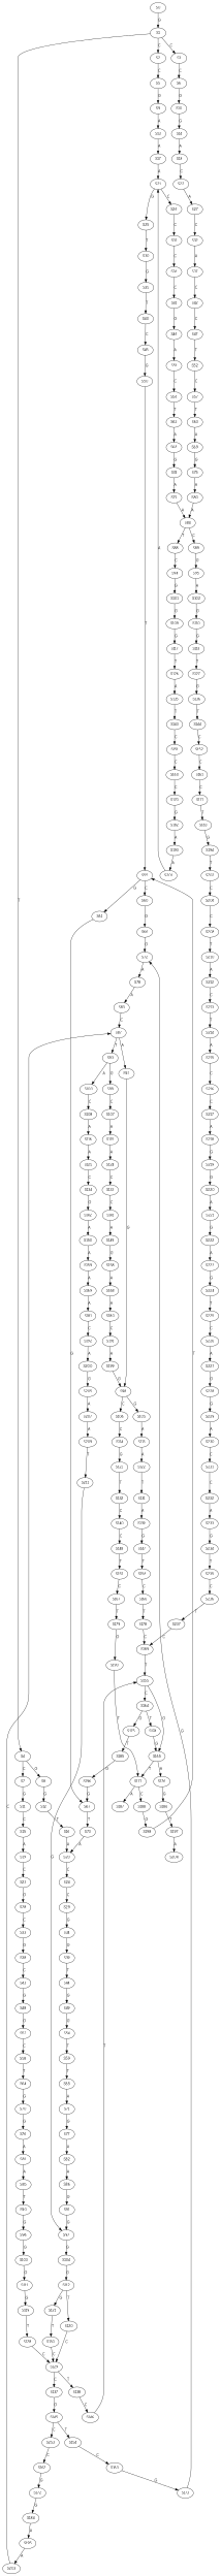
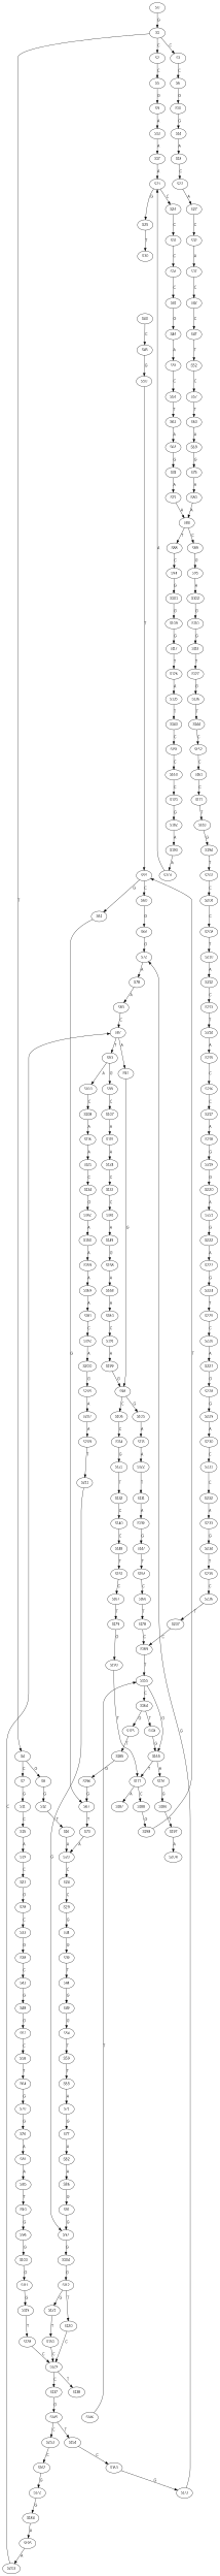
  strict digraph {
    fontname="Comic Neue"
    node [fontname="Comic Neue"]
    edge [fontname="Comic Neue"]
    S0
    S1
    S2
    S3
    S4
    S5
    S6
    S7
    S8
    S9
    S10
    S11
    S12
    S13
    S14
    S15
    S16
    S17
    S18
    S19
    S20
    S21
    S22
    S23
    S24
    S25
    S26
    S27
    S28
    S29
    S30
    S31
    S32
    S33
    S34
-   S35
    S36
    S37
    S38
    S39
    S40
    S41
    S42
    S43
    S44
    S45
    S46
    S47
    S48
    S49
    S50
    S51
    S52
    S53
    S54
    S55
    S56
    S57
    S58
    S59
    S60
    S61
    S62
    S63
    S64
    S65
    S66
    S67
    S68
    S69
    S70
    S71
    S72
    S73
    S74
    S75
    S76
    S77
    S78
    S79
    S80
    S81
    S82
    S83
    S84
    S85
    S86
    S87
    S88
    S89
    S90
    S91
    S92
    S93
    S94
    S95
    S96
    S97
    S98
    S99
    S100
    S101
    S102
    S103
    S104
    S105
    S106
    S107
    S108
    S109
    S110
    S111
    S112
    S113
    S114
    S115
    S116
    S117
    S118
    S119
    S120
    S121
    S122
    S123
    S124
    S125
    S126
    S127
    S128
    S129
    S130
    S131
    S132
    S133
    S134
    S135
    S136
    S137
    S138
    S139
    S140
    S141
    S142
    S143
    S144
    S145
    S146
    S147
    S148
    S149
    S150
    S151
    S152
    n154 [label=S253]
    S154
    S155
    S156
    S157
    S158
    S159
    S160
    S161
    S162
    S163
    S164
    S165
    S166
    S167
    S168
    S169
    S170
    S171
    S172
    S173
    S174
    S175
    S176
    S177
    S178
    S179
    S180
    S181
    S182
    S183
    S184
    S185
    S186
    S187
    S188
    S189
    S190
    S191
    S192
    S193
    S194
    S195
    S196
    S197
    S198
    S199
    S200
    S201
    n203 [label=S702]
    S203
    S204
    S205
    S206
    S207
    S208
    S209
    S210
    S211
    S212
    S213
    S214
    S215
    S216
    S217
    S218
    S219
    S220
    S221
    S222
    S223
    S224
    S225
    S226
    S227
    S228
    S229
    S230
    S231
    S232
    S233
    S234
    S235
    S236
    S237
    S0 -> S1 [label=G]
    S1 -> S2 [label=C]
    S1 -> S3 [label=C]
    S1 -> S4 [label=T]
    S2 -> S5 [label=C]
    S3 -> S6 [label=C]
    S4 -> S7 [label=C]
    S4 -> S8 [label=G]
    S5 -> S9 [label=G]
    S6 -> S10 [label=G]
    S7 -> S11 [label=G]
    S8 -> S12 [label=G]
    S9 -> S13 [label=A]
    S10 -> S14 [label=G]
    S11 -> S15 [label=C]
    S12 -> S16 [label=T]
    S13 -> S17 [label=A]
    S14 -> S18 [label=A]
    S15 -> S19 [label=A]
    S16 -> S20 [label=A]
    S17 -> S21 [label=A]
    S18 -> S22 [label=C]
    S19 -> S23 [label=C]
    S20 -> S24 [label=C]
    S21 -> S25 [label=G]
    S21 -> S26 [label=C]
    S22 -> S27 [label=A]
    S23 -> S28 [label=G]
    S24 -> S29 [label=C]
    S25 -> S30 [label=T]
    S26 -> S31 [label=C]
    S27 -> S32 [label=C]
    S28 -> S33 [label=C]
    S29 -> S34 [label=G]
-   S30 -> S35 [label=G]
    S31 -> S36 [label=C]
    S32 -> S37 [label=A]
    S33 -> S38 [label=G]
    S34 -> S39 [label=G]
-   S35 -> S40 [label=T]
    S36 -> S41 [label=C]
    S37 -> S42 [label=C]
    S38 -> S43 [label=C]
    S39 -> S44 [label=T]
    S40 -> S45 [label=C]
    S41 -> S46 [label=G]
    S42 -> S47 [label=C]
    S43 -> S48 [label=G]
    S44 -> S49 [label=G]
    S45 -> S50 [label=G]
    S46 -> S51 [label=A]
    S47 -> S52 [label=T]
    S48 -> S53 [label=G]
    S49 -> S54 [label=G]
    S50 -> S55 [label=T]
    S51 -> S56 [label=C]
    S52 -> S57 [label=C]
    S53 -> S58 [label=C]
    S54 -> S59 [label=T]
    S55 -> S60 [label=C]
    S55 -> S61 [label=G]
    S56 -> S62 [label=T]
    S57 -> S63 [label=T]
    S58 -> S64 [label=T]
    S59 -> S65 [label=T]
    S60 -> S66 [label=G]
    S61 -> S67 [label=G]
    S62 -> S68 [label=A]
    S63 -> S69 [label=A]
    S64 -> S70 [label=G]
    S65 -> S71 [label=A]
    S66 -> S72 [label=G]
    S67 -> S73 [label=T]
    S68 -> S74 [label=G]
    S69 -> S75 [label=G]
    S70 -> S76 [label=G]
    S71 -> S77 [label=G]
    S72 -> S78 [label=A]
    S73 -> S20 [label=A]
    S74 -> S79 [label=A]
    S75 -> S80 [label=A]
    S76 -> S81 [label=A]
    S77 -> S82 [label=A]
    S78 -> S83 [label=A]
    S79 -> S84 [label=A]
    S80 -> S84 [label=A]
    S81 -> S85 [label=A]
    S82 -> S86 [label=A]
    S83 -> S87 [label=C]
    S84 -> S88 [label=T]
    S84 -> S89 [label=C]
    S85 -> S90 [label=T]
    S86 -> S91 [label=G]
    S87 -> S92 [label=A]
    S87 -> S93 [label=T]
    S88 -> S94 [label=C]
    S89 -> S95 [label=G]
    S90 -> S96 [label=G]
    S91 -> S97 [label=G]
    S92 -> S98 [label=G]
    S93 -> S99 [label=G]
    S93 -> S100 [label=A]
    S94 -> S101 [label=G]
    S95 -> S102 [label=A]
    S96 -> S103 [label=G]
    S97 -> S104 [label=G]
    S98 -> S105 [label=G]
    S98 -> S106 [label=C]
    S99 -> S107 [label=C]
    S100 -> S108 [label=C]
    S101 -> S109 [label=G]
    S102 -> S110 [label=G]
    S103 -> S111 [label=G]
    S104 -> S112 [label=G]
    S105 -> S113 [label=A]
    S106 -> S114 [label=C]
    S107 -> S115 [label=A]
    S108 -> S116 [label=A]
    S109 -> S117 [label=G]
    S110 -> S118 [label=G]
    S111 -> S119 [label=G]
    S112 -> S120 [label=T]
    S112 -> S121 [label=G]
    S113 -> S122 [label=A]
    S114 -> S123 [label=G]
    S115 -> S124 [label=A]
    S116 -> S125 [label=A]
    S117 -> S126 [label=T]
    S118 -> S127 [label=T]
    S119 -> S128 [label=T]
    S120 -> S129 [label=C]
    S121 -> S130 [label=T]
    S122 -> S131 [label=T]
    S123 -> S132 [label=T]
    S124 -> S133 [label=C]
    S125 -> S134 [label=C]
    S126 -> S135 [label=A]
    S127 -> S136 [label=G]
    S128 -> S129 [label=C]
    S129 -> S137 [label=C]
    S129 -> S138 [label=T]
    S130 -> S129 [label=C]
    S131 -> S139 [label=A]
    S132 -> S140 [label=C]
    S133 -> S141 [label=C]
    S134 -> S142 [label=G]
    S135 -> S143 [label=T]
    S136 -> S144 [label=T]
    S137 -> S145 [label=G]
-   S138 -> S146 [label=C]
    S139 -> S147 [label=G]
    S140 -> S148 [label=C]
    S141 -> S149 [label=A]
    S142 -> S150 [label=A]
    S143 -> S151 [label=C]
    S144 -> S152 [label=C]
    S145 -> n154 [label=C]
    S145 -> S154 [label=T]
    S146 -> S155 [label=T]
    S147 -> S156 [label=T]
    S148 -> S157 [label=T]
    S149 -> S158 [label=G]
    S150 -> S159 [label=A]
    S151 -> S160 [label=C]
    S152 -> S161 [label=C]
    n154 -> S162 [label=C]
    S154 -> S163 [label=C]
    S155 -> S164 [label=C]
    S155 -> S165 [label=G]
    S156 -> S166 [label=C]
    S157 -> S167 [label=C]
    S158 -> S168 [label=A]
    S159 -> S169 [label=A]
    S160 -> S170 [label=C]
    S161 -> S171 [label=C]
    S162 -> S172 [label=G]
    S163 -> S173 [label=G]
    S164 -> S174 [label=T]
    S164 -> S175 [label=G]
    S165 -> S176 [label=A]
    S165 -> S177 [label=T]
    S166 -> S178 [label=T]
    S167 -> S179 [label=T]
    S168 -> S180 [label=A]
    S169 -> S181 [label=A]
    S170 -> S182 [label=G]
    S171 -> S183 [label=T]
    S172 -> S184 [label=G]
    S173 -> S72 [label=G]
    S174 -> S165 [label=G]
    S175 -> S185 [label=T]
    S176 -> S186 [label=G]
    S177 -> S187 [label=A]
    S177 -> S188 [label=C]
    S178 -> S189 [label=C]
    S179 -> S190 [label=G]
    S180 -> S191 [label=C]
    S181 -> S192 [label=C]
    S182 -> S193 [label=A]
    S183 -> S194 [label=G]
    S184 -> S195 [label=A]
    S185 -> S196 [label=G]
    S186 -> S197 [label=T]
    S188 -> S198 [label=G]
    S189 -> S155 [label=T]
    S190 -> S177 [label=T]
    S191 -> S199 [label=A]
    S192 -> S200 [label=A]
    S193 -> S201 [label=A]
    S194 -> n203 [label=T]
    S195 -> S203 [label=A]
    S196 -> S67 [label=G]
    S197 -> S204 [label=A]
    S198 -> S55 [label=T]
    S199 -> S98 [label=G]
    S200 -> S205 [label=G]
    S201 -> S21 [label=A]
    n203 -> S206 [label=C]
    S203 -> S87 [label=C]
    S205 -> S207 [label=A]
    S206 -> S208 [label=C]
    S207 -> S209 [label=A]
    S208 -> S210 [label=T]
    S209 -> S211 [label=T]
    S210 -> S212 [label=A]
    S211 -> S97 [label=G]
    S212 -> S213 [label=C]
    S213 -> S214 [label=T]
    S214 -> S215 [label=A]
    S215 -> S216 [label=C]
    S216 -> S217 [label=C]
    S217 -> S218 [label=A]
    S218 -> S219 [label=G]
    S219 -> S220 [label=G]
    S220 -> S221 [label=A]
    S221 -> S222 [label=G]
    S222 -> S223 [label=A]
    S223 -> S224 [label=G]
    S224 -> S225 [label=T]
    S225 -> S226 [label=C]
    S226 -> S227 [label=A]
    S227 -> S228 [label=G]
    S228 -> S229 [label=G]
    S229 -> S230 [label=A]
    S230 -> S231 [label=C]
    S231 -> S232 [label=C]
    S232 -> S233 [label=A]
    S233 -> S234 [label=G]
    S234 -> S235 [label=T]
    S235 -> S236 [label=C]
    S236 -> S237 [label=T]
    S237 -> S189 [label=C]
  }
